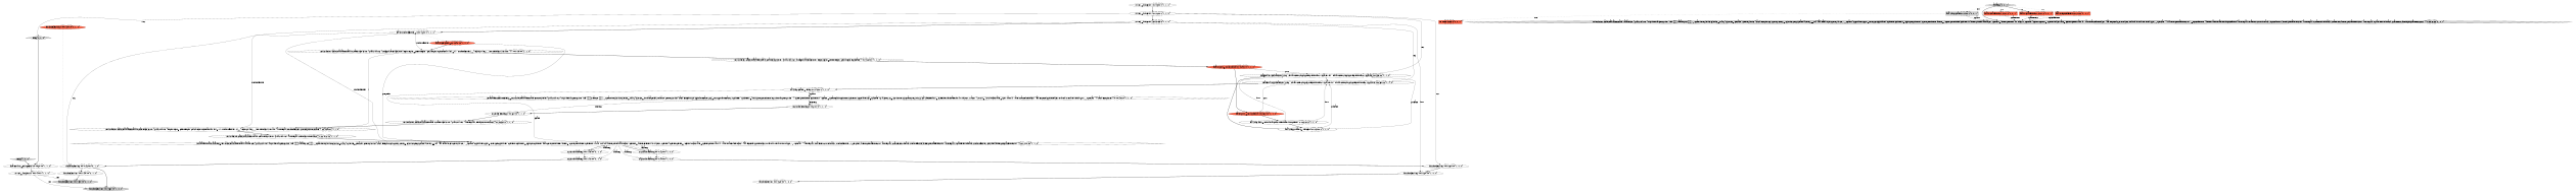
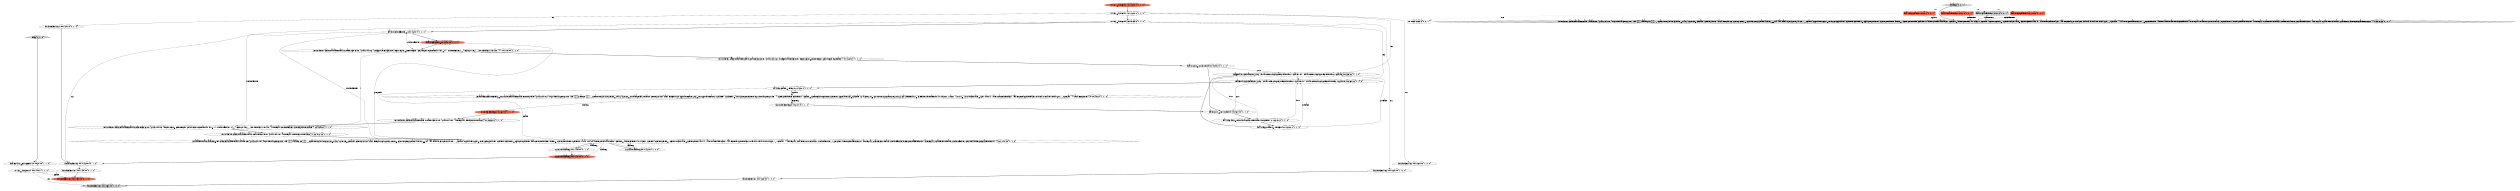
  digraph {
    node [fillcolor=white shape=ellipse style=filled]
    edge [style=bold]
    n1 [fillcolor=lightgray label="this.closeClient(vm0)@@@153@@@['1', '0', '0']"]
    n2 [label="final String host0 = NetworkUtils.getServerHostName(vm0.getHost())@@@31@@@['1', '1', '0']"]
    n3 [label="final String poolName = \"testCqPool\"@@@32@@@['1', '1', '0']"]
    n4 [label="createPool(vm3,poolName,new String((((edu.fdu.CPPDG.tinypdg.pe.ExpressionInfo@1736b9,new int((((edu.fdu.CPPDG.tinypdg.pe.ExpressionInfo@1736bd,true)@@@38@@@['1', '1', '0']"]
    n5 [label="createPool(vm2,poolName,new String((((edu.fdu.CPPDG.tinypdg.pe.ExpressionInfo@1736ab,new int((((edu.fdu.CPPDG.tinypdg.pe.ExpressionInfo@1736af,true)@@@33@@@['1', '1', '0']"]
    n6 [label="final String cqName = \"testCq\"@@@43@@@['1', '1', '0']"]
    n7 [label="vm1.invoke(new CacheSerializableRunnable(\"Create Bridge Server\"){public void run2(){assertEquals(0,TestObject.numInstance)}})@@@83@@@['1', '1', '0']"]
    n8 [label="vm0.invoke(new CacheSerializableRunnable(\"Create Bridge Server\"){public void run2(){Region region = getRootRegion().getSubregion(regionName)for (int i = 0 i < numberOfEntries * 2 i++){region.put(\"key-\" + i,new TestObject(i,\"vmware\"))}assertEquals(numberOfEntries * 3,TestObject.numInstance)}})@@@89@@@['1', '1', '0']"]
    n9 [label="vm1.invoke(new CacheSerializableRunnable(\"Create Bridge Server\"){public void run2(){assertEquals(0,TestObject.numInstance)}})@@@101@@@['1', '1', '0']"]
    n10 [label="final Host host = Host.getHost(0)@@@3@@@['1', '1', '0']"]
    n11 [label="VM vm0 = host.getVM(0)@@@4@@@['1', '1', '0']"]
-   n12 [fillcolor=lightgray label="this.closeClient(vm0)@@@145@@@['0', '1', '0']"]
-   n13 [fillcolor=lightgray label="testCq['1', '0', '0']" shape=diamond]
+   n12 [fillcolor=tomato label="this.closeClient(vm0)@@@145@@@['0', '1', '0']"]
    n14 [label="vm0.invoke(new CacheSerializableRunnable(\"Create Bridge Server\"){public void run2(){configAndStartBridgeServer()Region region = getRootRegion().getSubregion(regionName)for (int i = 0 i < numberOfEntries i++){region.put(\"key-\" + i,new TestObject(i,\"vmware\"))}}})@@@10@@@['1', '1', '0']"]
    n15 [label="vm1.invoke(new CacheSerializableRunnable(\"Create Bridge Server\"){public void run2(){configAndStartBridgeServer()Region region = getRootRegion().getSubregion(regionName)}})@@@22@@@['1', '1', '0']"]
-   n16 [fillcolor=tomato label="final int port0 = vm0.invoke(null)@@@29@@@['1', '1', '0']"]
+   n16 [label="final int port0 = vm0.invoke(null)@@@29@@@['1', '1', '0']"]
    n17 [label="this.closeClient(vm1)@@@144@@@['0', '1', '0']"]
    n18 [label="VM vm2 = host.getVM(2)@@@6@@@['1', '1', '0']"]
    n19 [label="this.closeClient(vm2)@@@150@@@['1', '0', '0']"]
-   n20 [fillcolor=tomato label="this.closeClient(vm2)@@@142@@@['0', '1', '0']"]
+   n20 [label="this.closeClient(vm2)@@@142@@@['0', '1', '0']"]
    n21 [label="VM vm3 = host.getVM(3)@@@7@@@['1', '1', '0']"]
    n22 [label="this.closeClient(vm3)@@@151@@@['1', '0', '0']"]
    n23 [label="this.closeClient(vm3)@@@143@@@['0', '1', '0']"]
    n24 [label="final int numberOfEntries = 10@@@8@@@['1', '1', '0']"]
-   n25 [fillcolor=lightgray label="final String cqName@@@2@@@['0', '0', '1']" shape=box]
+   n25 [fillcolor=tomato label="final String cqName@@@2@@@['0', '0', '1']" shape=box]
    n26 [fillcolor=lightgray label="vm.invoke(new CacheSerializableRunnable(\"Validate CQs\"){public void run2(){LogWriterUtils.getLogWriter().info(\"### Validating CQ. ### \" + cqName)QueryService cqService = nulltry {cqService = getCache().getQueryService()}catch (Exception cqe) CqQuery cQuery = cqService.getCq(cqName)if (cQuery == null) {fail(\"Failed to get CqQuery for CQ : \" + cqName)}CqAttributes cqAttr = cQuery.getCqAttributes()CqListener cqListeners = cqAttr.getCqListeners()CqQueryTestListener listener = (CqQueryTestListener)cqListeners(0(listener.printInfo(false)Object(( cqEvents = listener.getEvents()for (Object o : cqEvents){CqEvent cqEvent = (CqEvent)oObject value = cqEvent.getNewValue()if (!(value instanceof TestObject)) {fail(\"Expected type TestObject, not found in result set. Found type :\" + o.getClass())}}if (listener.getTotalEventCount() != expectedEvents) {listener.waitForTotalEvents(expectedEvents)}assertEquals(\"Total Event Count mismatch\",(expectedEvents),listener.getTotalEventCount())assertEquals(\"Create Event mismatch\",createEvents,listener.getCreateEventCount())assertEquals(\"Update Event mismatch\",updateEvents,listener.getUpdateEventCount())}})@@@3@@@['0', '0', '1']"]
-   n27 [fillcolor=tomato label="VM vm@@@2@@@['0', '0', '1']" shape=box]
+   n27 [label="VM vm@@@2@@@['0', '0', '1']" shape=box]
    n28 [fillcolor=tomato label="final int createEvents@@@2@@@['0', '0', '1']" shape=box]
    n29 [label="vm2.invoke(executeCq)@@@81@@@['1', '1', '0']"]
-   n30 [label="vm3.invoke(executeCq)@@@82@@@['1', '1', '0']"]
-   n31 [fillcolor=tomato label="final int updateEvents@@@2@@@['0', '0', '1']" shape=box]
+   n30 [fillcolor=tomato label="vm3.invoke(executeCq)@@@82@@@['1', '1', '0']"]
+   n31 [fillcolor=lightgray label="final int updateEvents@@@2@@@['0', '0', '1']" shape=box]
    n32 [label="vm2.invoke(validateCq)@@@140@@@['0', '1', '0']"]
-   n33 [label="vm3.invoke(validateCq)@@@141@@@['0', '1', '0']"]
+   n33 [fillcolor=tomato label="vm3.invoke(validateCq)@@@141@@@['0', '1', '0']"]
    n34 [label="vm2.invoke(validateCq)@@@148@@@['1', '0', '0']"]
-   n35 [label="vm3.invoke(validateCq)@@@149@@@['1', '0', '0']"]
    n36 [label="SerializableRunnable executeCq = new CacheSerializableRunnable(\"Execute queries\"){public void run2(){LogWriterUtils.getLogWriter().info(\"### Create CQ. ###\" + cqName)QueryService qService = nulltry {qService = (PoolManager.find(poolName)).getQueryService()}catch (Exception cqe) CqAttributesFactory cqf = new CqAttributesFactory()CqListener(( cqListeners = {new CqQueryTestListener(LogWriterUtils.getLogWriter())}((CqQueryTestListener)cqListeners(0().cqName = cqNamecqf.initCqListeners(cqListeners)CqAttributes cqa = cqf.create()try {CqQuery cq = qService.newCq(cqName,queryString(3(,cqa)SelectResults sr = cq.executeWithInitialResults()for (Object o : sr.asSet()){Struct s = (Struct)oObject value = s.get(\"value\")if (!(value instanceof TestObject)) {fail(\"Expected type TestObject, not found in result set. Found type :\" + o.getClass())}}}catch (Exception ex) }}@@@44@@@['1', '1', '0']"]
    n37 [label="this.closeClient(vm1)@@@152@@@['1', '0', '0']"]
-   n38 [fillcolor=tomato label="final int port1 = vm1.invoke(null)@@@30@@@['1', '1', '0']"]
-   n39 [label="VM vm1 = host.getVM(1)@@@5@@@['1', '1', '0']"]
+   n38 [label="final int port1 = vm1.invoke(null)@@@30@@@['1', '1', '0']"]
+   n39 [fillcolor=tomato label="VM vm1 = host.getVM(1)@@@5@@@['1', '1', '0']"]
    n40 [label="SerializableRunnable validateCq = new CacheSerializableRunnable(\"Validate CQs\"){public void run2(){LogWriterUtils.getLogWriter().info(\"### Validating CQ. ### \" + cqName)QueryService cqService = nulltry {cqService = getCache().getQueryService()}catch (Exception cqe) CqQuery cQuery = cqService.getCq(cqName)if (cQuery == null) {fail(\"Failed to get CqQuery for CQ : \" + cqName)}CqAttributes cqAttr = cQuery.getCqAttributes()CqListener cqListeners = cqAttr.getCqListeners()final CqQueryTestListener listener = (CqQueryTestListener)cqListeners(0(await().until(null)listener.printInfo(false)Object(( cqEvents = listener.getEvents()for (Object o : cqEvents){CqEvent cqEvent = (CqEvent)oObject value = cqEvent.getNewValue()if (!(value instanceof TestObject)) {fail(\"Expected type TestObject, not found in result set. Found type :\" + o.getClass())}}assertEquals(\"Total Event Count mismatch\",(numberOfEntries * 2 - queryLimit),listener.getTotalEventCount())assertEquals(\"Create Event mismatch\",numberOfEntries,listener.getCreateEventCount())assertEquals(\"Update Event mismatch\",numberOfEntries - queryLimit,listener.getUpdateEventCount())}}@@@107@@@['1', '1', '0']"]
    n41 [fillcolor=tomato label="final int queryLimit = 6@@@9@@@['1', '1', '0']"]
    n42 [fillcolor=lightgray label="testCq['0', '1', '0']" shape=diamond]
    n43 [fillcolor=tomato label="final int expectedEvents@@@2@@@['0', '0', '1']" shape=box]
    n44 [fillcolor=lightgray label="validateCq['0', '0', '1']" shape=diamond]
    n2 -> n3
    n2 -> n4 [label=host0 style=solid]
    n2 -> n5 [label=host0 style=solid]
    n3 -> n4 [label=poolName style=solid]
    n3 -> n5 [label=poolName style=solid]
    n3 -> n5
    n4 -> n6
    n5 -> n4
    n6 -> n36
    n6 -> n36 [label=cqName style=solid]
    n6 -> n40 [label=cqName style=solid]
    n7 -> n8
    n8 -> n9
    n9 -> n40
-   n10 -> n11
    n11 -> n1 [label=vm0 style=solid]
-   n11 -> n12 [label=vm0 style=solid]
-   n13 -> n10
+   n11 -> n12 [label=cqName style=solid]
    n14 -> n8 [label=i style=solid]
    n14 -> n15
    n15 -> n16
    n16 -> n5 [label=port0 style=solid]
    n16 -> n38
    n17 -> n12
    n18 -> n5 [label=vm2 style=solid]
    n18 -> n19 [label=vm2 style=solid]
-   n18 -> n42 [label=vm2 style=solid]
+   n18 -> n20 [label=vm2 style=solid]
    n18 -> n21
-   n19 -> n22
-   n20 -> n23 [style=dotted]
+   n20 -> n23
    n21 -> n4 [label=vm3 style=solid]
-   n21 -> n22 [label=host0 style=solid]
+   n21 -> n22 [label=vm3 style=solid]
    n21 -> n23 [label=vm3 style=solid]
    n21 -> n24
    n22 -> n37
    n23 -> n17
    n24 -> n8 [label=numberOfEntries style=solid]
    n24 -> n14 [label=numberOfEntries style=solid]
    n24 -> n40 [label=numberOfEntries style=solid]
-   n24 -> n41 [style=dotted]
+   n24 -> n41
    n25 -> n26 [label=cqName style=solid]
    n25 -> n27 [label=true style=dotted]
    n28 -> n26 [label=createEvents style=solid]
-   n29 -> n30
+   n29 -> n38
    n30 -> n7
    n31 -> n26 [label=updateEvents style=solid]
    n32 -> n33
    n33 -> n23
-   n34 -> n35
-   n35 -> n19
    n36 -> n29
    n36 -> n29 [label=executeCq style=solid]
    n36 -> n30 [label=executeCq style=solid]
-   n23 -> n1
+   n37 -> n1
    n38 -> n2
    n38 -> n4 [label=port1 style=solid]
    n39 -> n18
    n40 -> n32
    n40 -> n32 [label=validateCq style=solid]
    n40 -> n33 [label=validateCq style=solid]
    n40 -> n34 [label=validateCq style=solid]
    n40 -> n34
-   n40 -> n35 [label=validateCq style=solid]
    n41 -> n14
    n41 -> n40 [label=queryLimit style=solid]
    n42 -> n10
    n43 -> n26 [label=expectedEvents style=solid]
-   n44 -> n25 [label=host style=dotted]
+   n44 -> n25 [label=true style=dotted]
    n44 -> n26
-   n44 -> n28 [label=true style=dotted]
-   n44 -> n31 [label=true]
+   n44 -> n31 [label=true style=dotted]
    n44 -> n43 [label=true style=dotted]
  }
